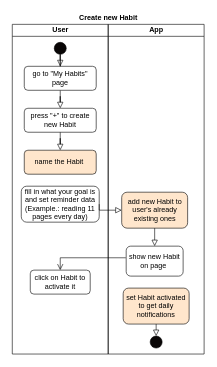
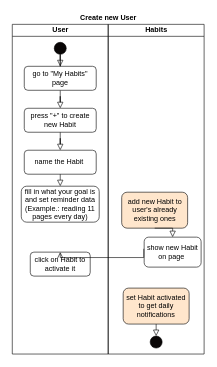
  <mxCell id="0" />
  <mxCell id="1" parent="0" />
- <mxCell id="2" value="Create new Habit" style="swimlane;childLayout=stackLayout;resizeParent=1;resizeParentMax=0;startSize=20;html=1;fillColor=none;strokeColor=none;" vertex="1" parent="1"><mxGeometry x="20" y="20" width="320" height="570" as="geometry" /></mxCell>
+ <mxCell id="2" value="Create new User" style="swimlane;childLayout=stackLayout;resizeParent=1;resizeParentMax=0;startSize=20;html=1;fillColor=none;strokeColor=none;" vertex="1" parent="1"><mxGeometry x="20" y="20" width="320" height="570" as="geometry" /></mxCell>
  <mxCell id="3" value="User" style="swimlane;startSize=20;html=1;fillColor=none;" vertex="1" parent="2"><mxGeometry y="20" width="160" height="550" as="geometry" /></mxCell>
  <mxCell id="4" value="" style="rounded=0;html=1;jettySize=auto;orthogonalLoop=1;fontSize=11;endArrow=block;endFill=0;endSize=8;strokeWidth=1;shadow=0;labelBackgroundColor=none;edgeStyle=orthogonalEdgeStyle;entryX=0.5;entryY=0;entryDx=0;entryDy=0;" parent="3" source="5" target="6" edge="1"><mxGeometry relative="1" as="geometry"><mxPoint x="80.0" y="190" as="targetPoint" /></mxGeometry></mxCell>
  <mxCell id="5" value="go to &quot;My Habits&quot; page" style="rounded=1;whiteSpace=wrap;html=1;fontSize=12;glass=0;strokeWidth=1;shadow=0;" parent="3" vertex="1"><mxGeometry x="20.0" y="70" width="120" height="40" as="geometry" /></mxCell>
  <mxCell id="6" value="press &quot;+&quot; to create new Habit" style="rounded=1;whiteSpace=wrap;html=1;fontSize=12;glass=0;strokeWidth=1;shadow=0;" parent="3" vertex="1"><mxGeometry x="20.0" y="140" width="120" height="40" as="geometry" /></mxCell>
- <mxCell id="7" value="name the Habit&amp;nbsp;" style="rounded=1;whiteSpace=wrap;html=1;fontSize=12;glass=0;strokeWidth=1;shadow=0;fillColor=#ffe6cc;" parent="3" vertex="1"><mxGeometry x="20" y="210" width="120" height="40" as="geometry" /></mxCell>
+ <mxCell id="7" value="name the Habit&amp;nbsp;" style="rounded=1;whiteSpace=wrap;html=1;fontSize=12;glass=0;strokeWidth=1;shadow=0;" parent="3" vertex="1"><mxGeometry x="20" y="210" width="120" height="40" as="geometry" /></mxCell>
  <mxCell id="8" value="" style="rounded=0;html=1;jettySize=auto;orthogonalLoop=1;fontSize=11;endArrow=block;endFill=0;endSize=8;strokeWidth=1;shadow=0;labelBackgroundColor=none;edgeStyle=orthogonalEdgeStyle;entryX=0.5;entryY=0;entryDx=0;entryDy=0;startArrow=none;" edge="1" parent="3" source="13" target="5"><mxGeometry relative="1" as="geometry"><mxPoint x="79.5" y="50" as="sourcePoint" /><mxPoint x="79.5" y="100" as="targetPoint" /><Array as="points" /></mxGeometry></mxCell>
  <mxCell id="9" value="" style="rounded=0;html=1;jettySize=auto;orthogonalLoop=1;fontSize=11;endArrow=block;endFill=0;endSize=8;strokeWidth=1;shadow=0;labelBackgroundColor=none;edgeStyle=orthogonalEdgeStyle;" edge="1" parent="3" source="6" target="7"><mxGeometry relative="1" as="geometry"><mxPoint x="80.0" y="230" as="sourcePoint" /><mxPoint x="79.76" y="280" as="targetPoint" /></mxGeometry></mxCell>
+ <mxCell id="10" value="" style="rounded=0;html=1;jettySize=auto;orthogonalLoop=1;fontSize=11;endArrow=block;endFill=0;endSize=8;strokeWidth=1;shadow=0;labelBackgroundColor=none;edgeStyle=orthogonalEdgeStyle;entryX=0.5;entryY=0;entryDx=0;entryDy=0;exitX=0.5;exitY=1;exitDx=0;exitDy=0;" edge="1" parent="3" source="7" target="11"><mxGeometry relative="1" as="geometry"><mxPoint x="79.66" y="320" as="sourcePoint" /><mxPoint x="79.66" y="370" as="targetPoint" /><Array as="points" /></mxGeometry></mxCell>
  <mxCell id="11" value="fill in what your goal is and set reminder data (Example.: reading 11 pages every day)" style="rounded=1;whiteSpace=wrap;html=1;fontSize=12;glass=0;strokeWidth=1;shadow=0;" vertex="1" parent="3"><mxGeometry x="15.0" y="270" width="130" height="60" as="geometry" /></mxCell>
- <mxCell id="12" value="click on Habit to activate it" style="rounded=1;whiteSpace=wrap;html=1;fontSize=12;glass=0;strokeWidth=1;shadow=0;" vertex="1" parent="3"><mxGeometry x="30" y="410" width="100" height="40" as="geometry" /></mxCell>
+ <mxCell id="12" value="click on Habit to activate it" style="rounded=1;whiteSpace=wrap;html=1;fontSize=12;glass=0;strokeWidth=1;shadow=0;" vertex="1" parent="3"><mxGeometry x="30" y="380" width="100" height="40" as="geometry" /></mxCell>
  <mxCell id="13" value="" style="ellipse;whiteSpace=wrap;html=1;aspect=fixed;fillColor=#090606;" vertex="1" parent="3"><mxGeometry x="70.0" y="30" width="20" height="20" as="geometry" /></mxCell>
- <mxCell id="14" value="App" style="swimlane;startSize=20;html=1;fillColor=none;gradientColor=default;" vertex="1" parent="2"><mxGeometry x="160" y="20" width="160" height="550" as="geometry" /></mxCell>
+ <mxCell id="14" value="Habits" style="swimlane;startSize=20;html=1;fillColor=none;gradientColor=default;" vertex="1" parent="2"><mxGeometry x="160" y="20" width="160" height="550" as="geometry" /></mxCell>
  <mxCell id="15" value="add new Habit to user's already existing ones" style="rounded=1;whiteSpace=wrap;html=1;fontSize=12;glass=0;strokeWidth=1;shadow=0;fillColor=#ffe6cc;" vertex="1" parent="14"><mxGeometry x="22.5" y="280" width="110" height="60" as="geometry" /></mxCell>
- <mxCell id="16" value="show new Habit on page&amp;nbsp;" style="rounded=1;whiteSpace=wrap;html=1;fontSize=12;glass=0;strokeWidth=1;shadow=0;" vertex="1" parent="14"><mxGeometry x="30" y="370" width="95" height="50" as="geometry" /></mxCell>
+ <mxCell id="16" value="show new Habit on page&amp;nbsp;" style="rounded=1;whiteSpace=wrap;html=1;fontSize=12;glass=0;strokeWidth=1;shadow=0;" vertex="1" parent="14"><mxGeometry x="60" y="355" width="95" height="50" as="geometry" /></mxCell>
  <mxCell id="17" value="set Habit activated to get daily notifications" style="rounded=1;whiteSpace=wrap;html=1;fontSize=12;glass=0;strokeWidth=1;shadow=0;fillColor=#ffe6cc;" vertex="1" parent="14"><mxGeometry x="25" y="440" width="110" height="60" as="geometry" /></mxCell>
  <mxCell id="18" value="" style="ellipse;whiteSpace=wrap;html=1;aspect=fixed;fillColor=#090606;" vertex="1" parent="14"><mxGeometry x="70.0" y="520" width="20" height="20" as="geometry" /></mxCell>
  <mxCell id="19" value="" style="rounded=0;html=1;jettySize=auto;orthogonalLoop=1;fontSize=11;endArrow=block;endFill=0;endSize=8;strokeWidth=1;shadow=0;labelBackgroundColor=none;edgeStyle=orthogonalEdgeStyle;exitX=0.5;exitY=1;exitDx=0;exitDy=0;entryX=0.5;entryY=0;entryDx=0;entryDy=0;" edge="1" parent="14" source="15" target="16"><mxGeometry relative="1" as="geometry"><mxPoint x="-5.0" y="390.0" as="sourcePoint" /><mxPoint x="40.0" y="390.0" as="targetPoint" /><Array as="points" /></mxGeometry></mxCell>
  <mxCell id="20" value="" style="rounded=0;html=1;jettySize=auto;orthogonalLoop=1;fontSize=11;endArrow=block;endFill=0;endSize=8;strokeWidth=1;shadow=0;labelBackgroundColor=none;edgeStyle=orthogonalEdgeStyle;exitX=0.5;exitY=1;exitDx=0;exitDy=0;entryX=0.5;entryY=0;entryDx=0;entryDy=0;" edge="1" parent="14" source="17" target="18"><mxGeometry relative="1" as="geometry"><mxPoint x="25.0" y="420.0" as="sourcePoint" /><mxPoint x="70.0" y="420.0" as="targetPoint" /><Array as="points" /></mxGeometry></mxCell>
  <mxCell id="21" value="" style="rounded=0;html=1;jettySize=auto;orthogonalLoop=1;fontSize=11;endArrow=open;endFill=0;endSize=8;strokeWidth=1;shadow=0;labelBackgroundColor=none;edgeStyle=orthogonalEdgeStyle;exitX=-0.007;exitY=0.388;exitDx=0;exitDy=0;entryX=0.5;entryY=0;entryDx=0;entryDy=0;exitPerimeter=0;" edge="1" parent="2" source="16" target="12"><mxGeometry relative="1" as="geometry"><mxPoint x="165.0" y="420.0" as="sourcePoint" /><mxPoint x="210.0" y="420.0" as="targetPoint" /><Array as="points"><mxPoint x="80" y="409" /></Array></mxGeometry></mxCell>
- <mxCell id="22" value="" style="rounded=0;html=1;jettySize=auto;orthogonalLoop=1;fontSize=11;endArrow=block;endFill=0;endSize=8;strokeWidth=1;shadow=0;labelBackgroundColor=none;edgeStyle=orthogonalEdgeStyle;exitX=1;exitY=0.5;exitDx=0;exitDy=0;entryX=0;entryY=0.5;entryDx=0;entryDy=0;" edge="1" parent="2" source="11" target="15"><mxGeometry relative="1" as="geometry"><mxPoint x="230.0" y="360.0" as="sourcePoint" /><mxPoint x="190.0" y="400" as="targetPoint" /><Array as="points"><mxPoint x="145" y="330" /></Array></mxGeometry></mxCell>
